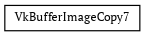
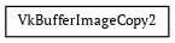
  digraph {
    rankdir=LR
    fontname="PT Serif"
-   n1 [color=black fillcolor=white fontname="PT Serif" fontsize=10 height=0.2 label=VkBufferImageCopy7 shape=record style=filled width=0.4]
+   n1 [color=black fillcolor=white fontname="PT Serif" fontsize=10 height=0.2 label=VkBufferImageCopy2 shape=record style=filled width=0.4]
  }
